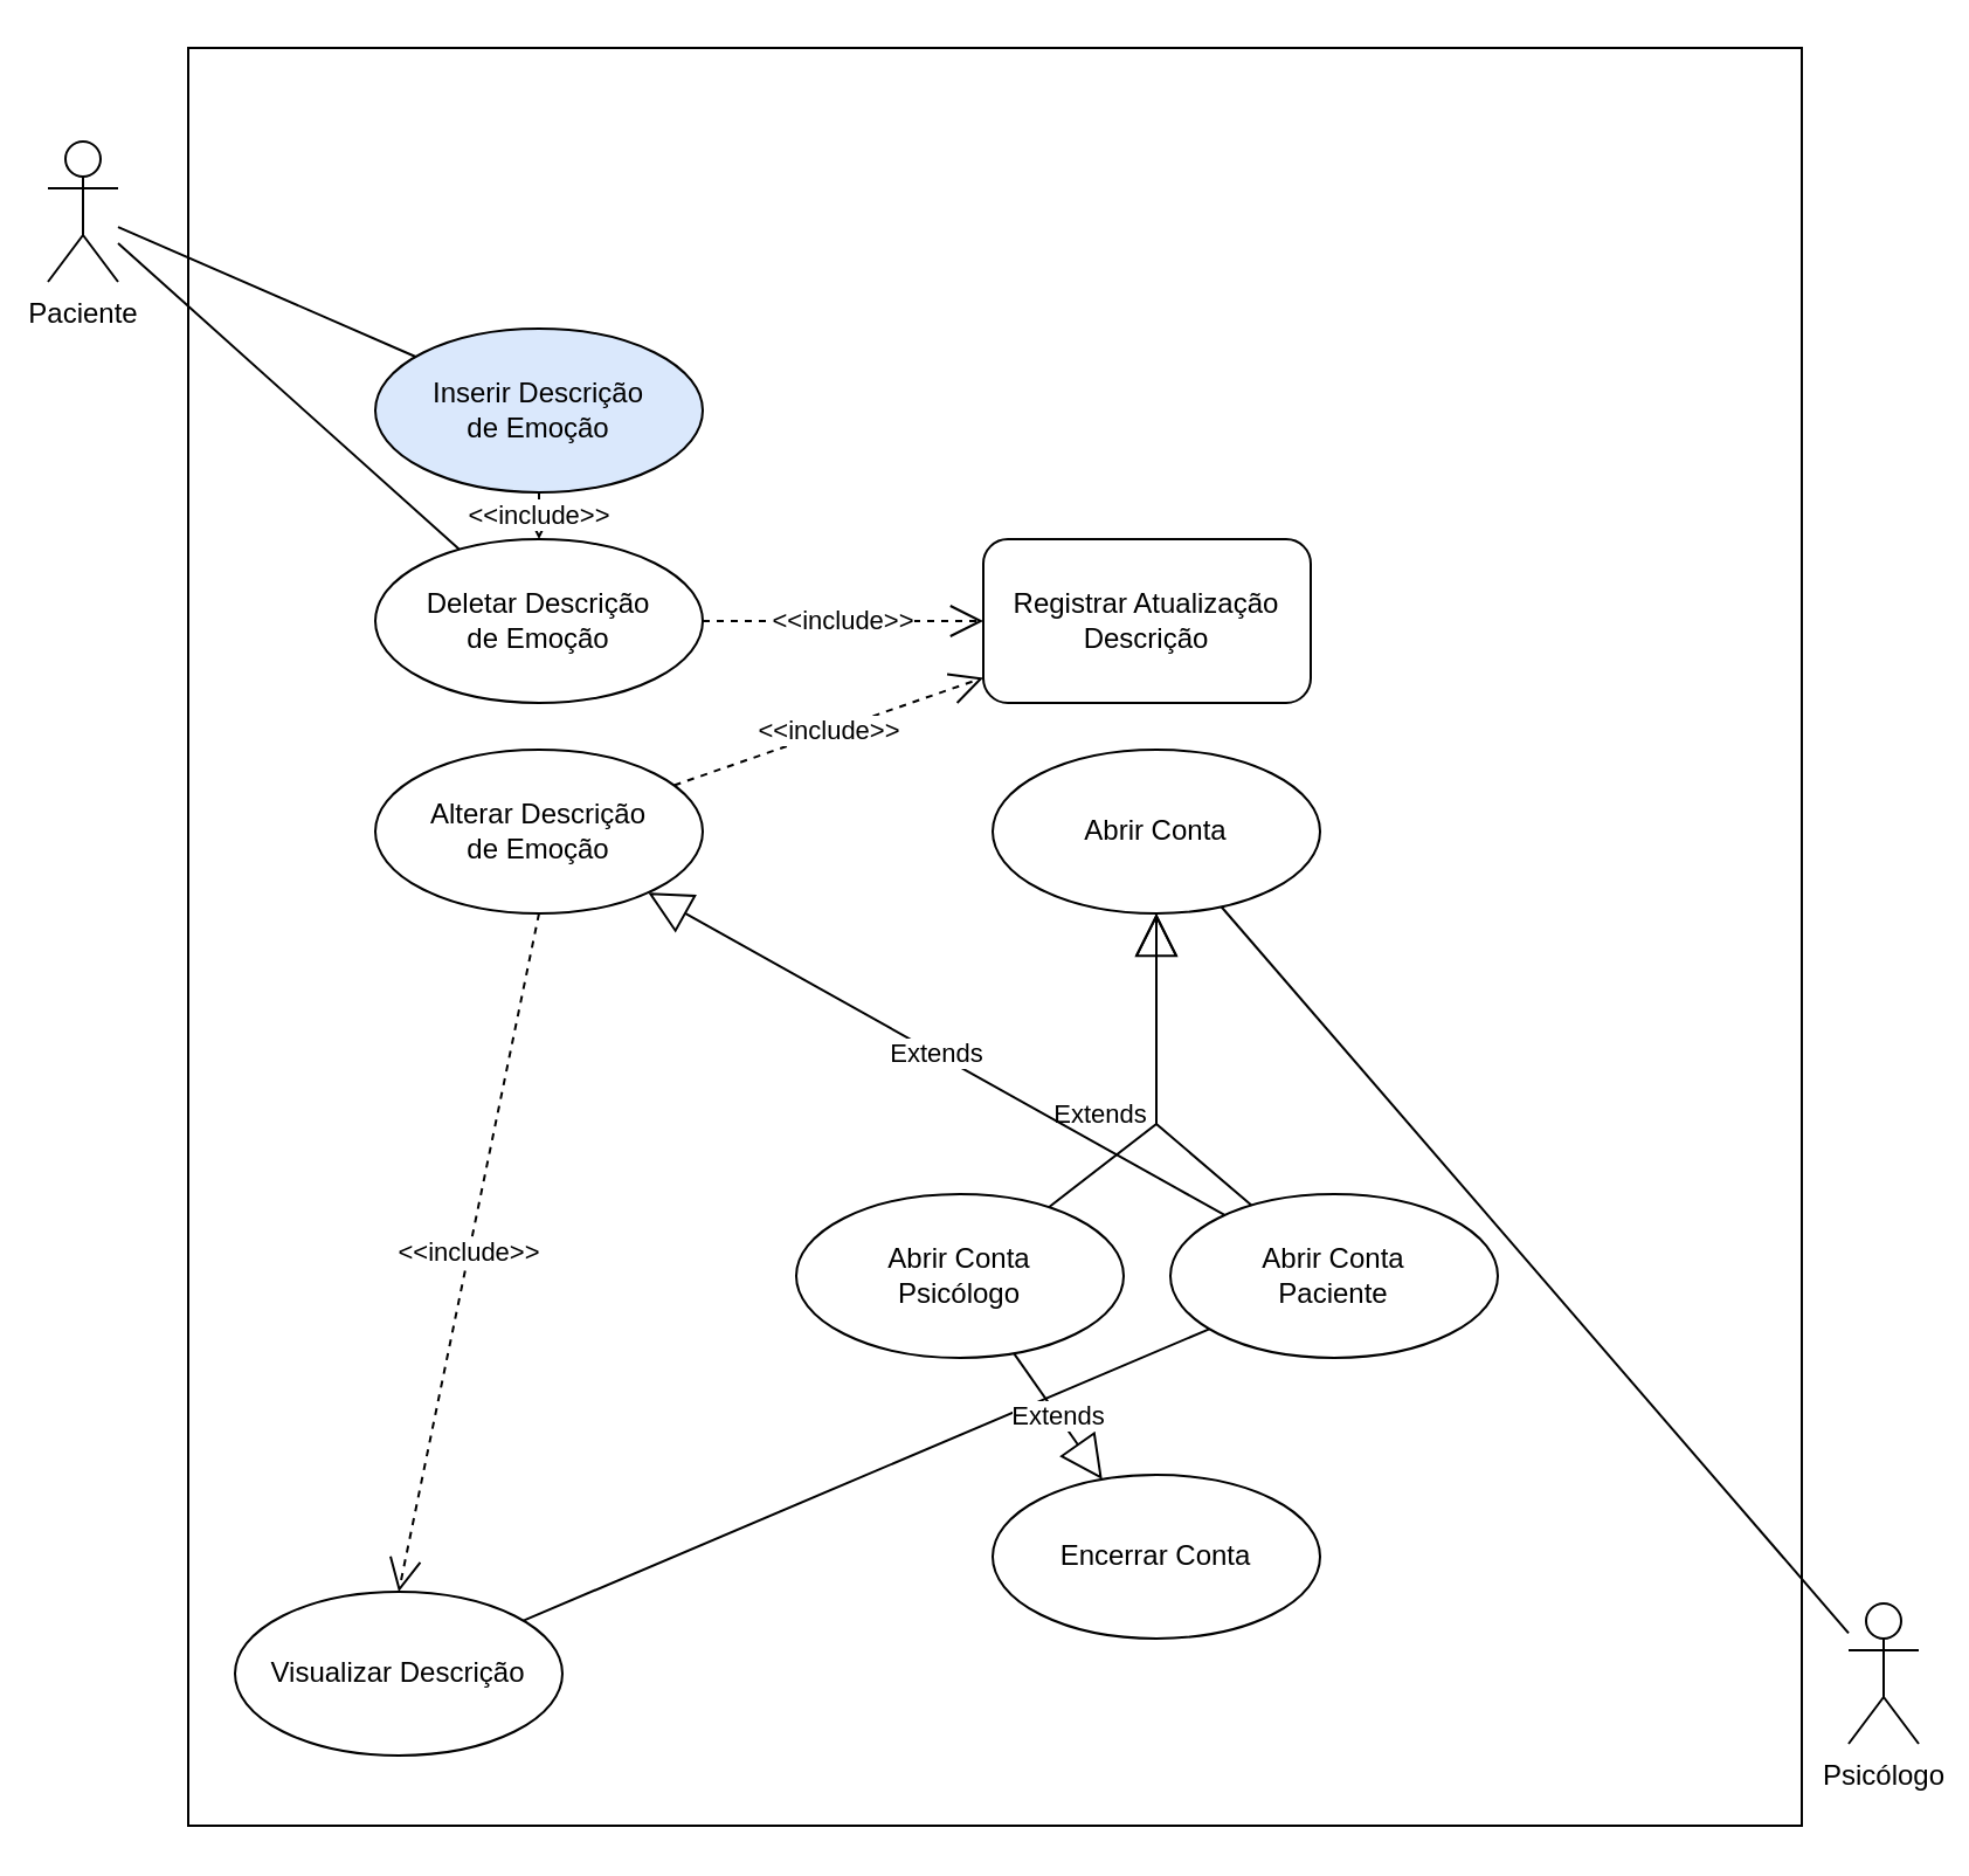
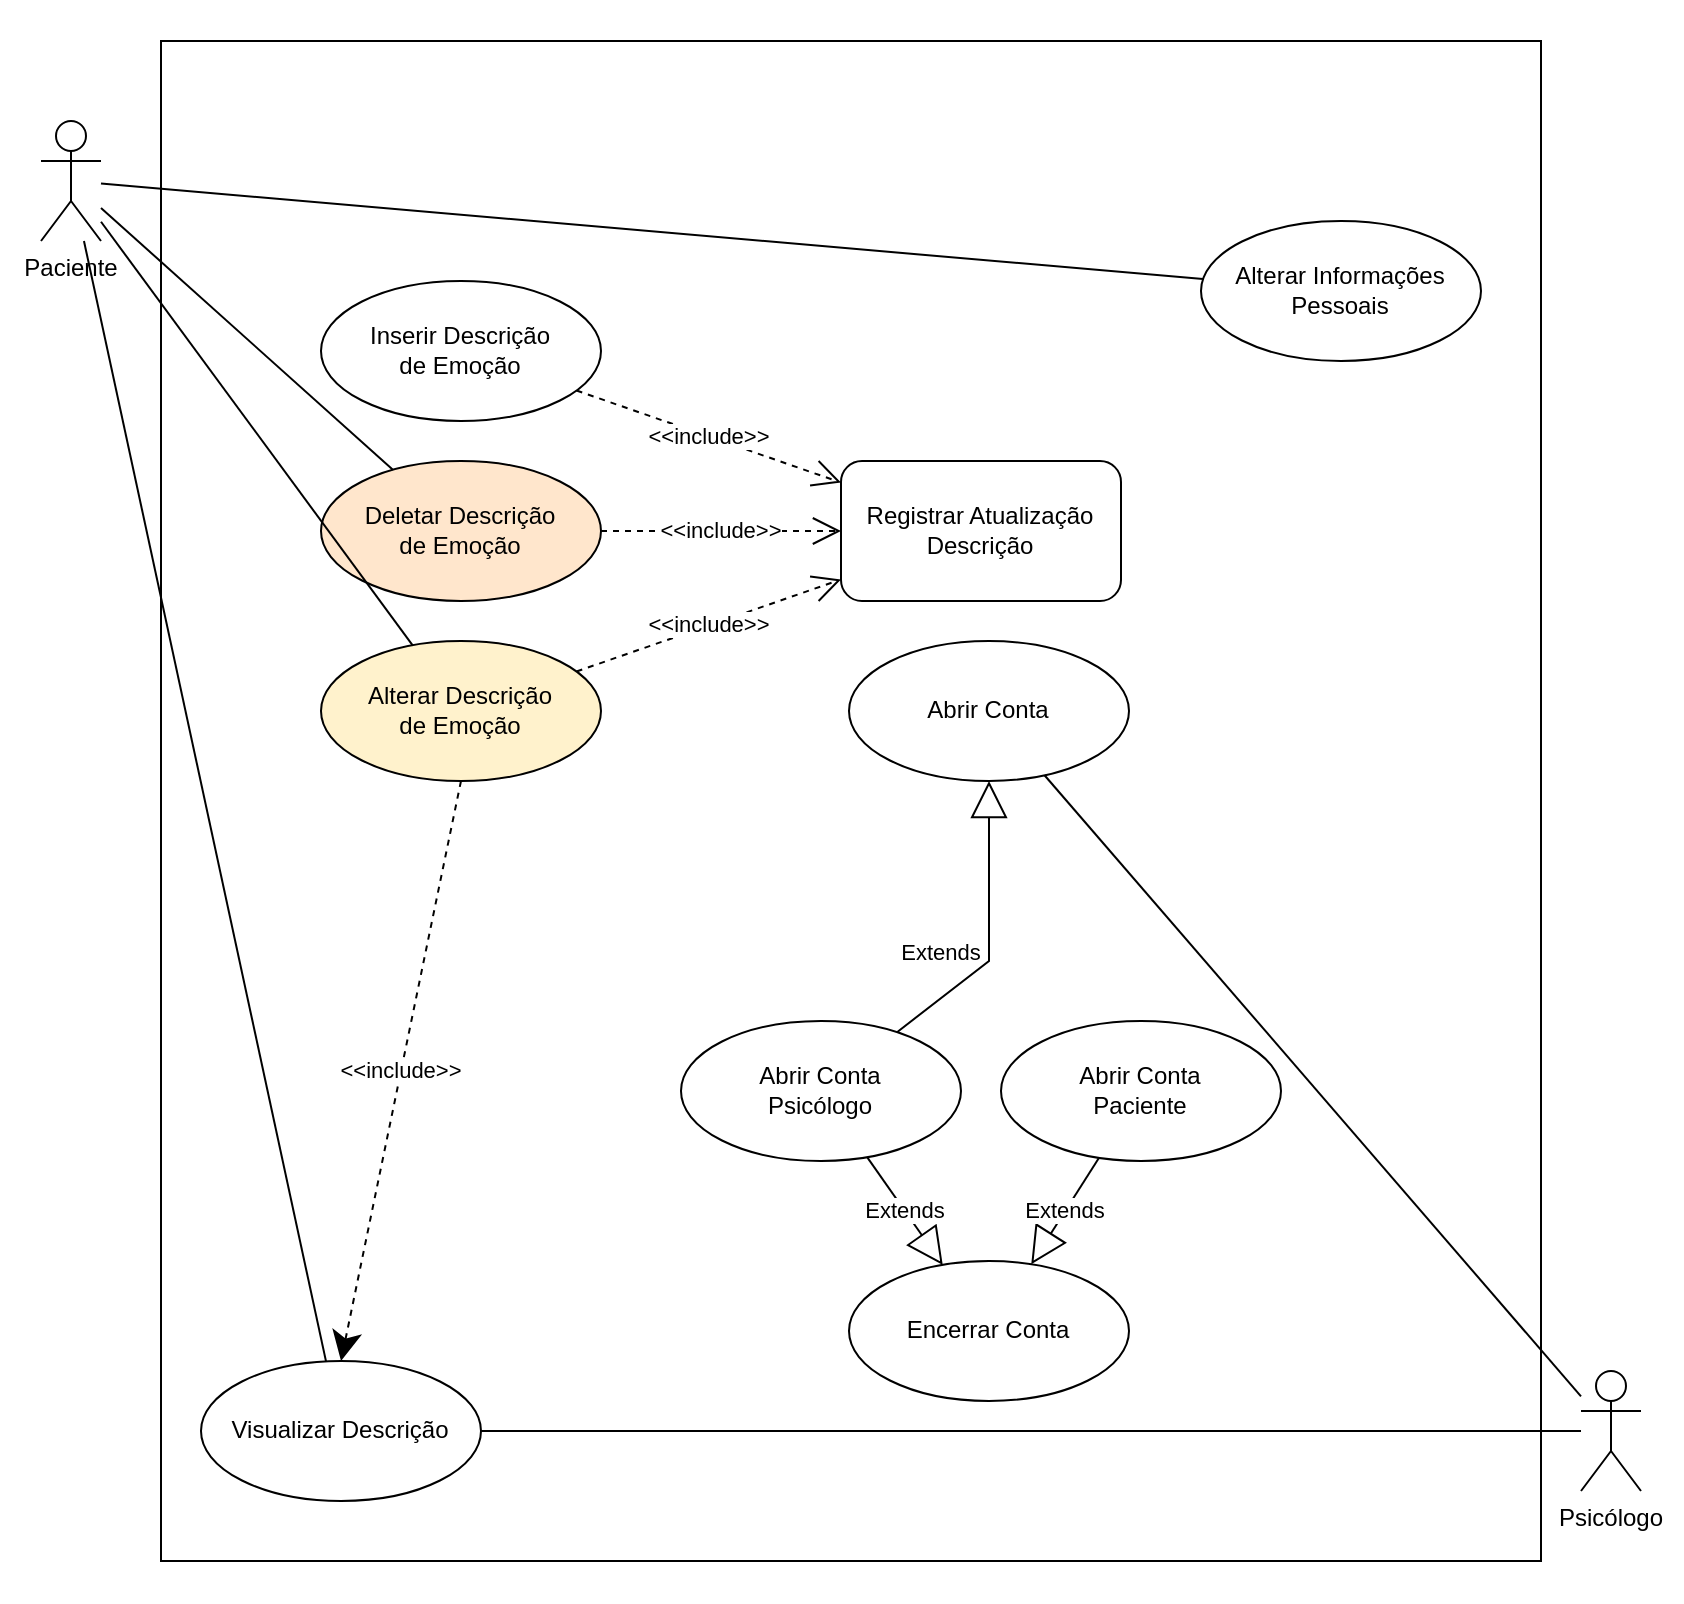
  <mxCell id="0" />
  <mxCell id="1" parent="0" />
  <mxCell id="2" value="" style="rounded=0;whiteSpace=wrap;html=1;" vertex="1" parent="1"><mxGeometry x="80" y="20" width="690" height="760" as="geometry" /></mxCell>
  <mxCell id="3" value="Paciente" style="shape=umlActor;verticalLabelPosition=bottom;verticalAlign=top;html=1;" vertex="1" parent="1"><mxGeometry x="20" y="60" width="30" height="60" as="geometry" /></mxCell>
  <mxCell id="4" value="&amp;lt;&amp;lt;include&amp;gt;&amp;gt;" style="endArrow=open;endSize=12;dashed=1;html=1;rounded=0;" edge="1" parent="1" source="10" target="13"><mxGeometry width="160" relative="1" as="geometry"><mxPoint x="230" y="460" as="sourcePoint" /><mxPoint x="427.574" y="338.284" as="targetPoint" /></mxGeometry></mxCell>
  <mxCell id="5" value="&amp;lt;&amp;lt;include&amp;gt;&amp;gt;" style="endArrow=open;endSize=12;dashed=1;html=1;rounded=0;" edge="1" parent="1" source="9" target="13"><mxGeometry width="160" relative="1" as="geometry"><mxPoint x="270" y="340" as="sourcePoint" /><mxPoint x="410" y="310" as="targetPoint" /></mxGeometry></mxCell>
- <mxCell id="6" value="&amp;lt;&amp;lt;include&amp;gt;&amp;gt;" style="endArrow=open;endSize=12;dashed=1;html=1;rounded=0;" edge="1" parent="1" source="7" target="9"><mxGeometry width="160" relative="1" as="geometry"><mxPoint x="270" y="230" as="sourcePoint" /><mxPoint x="427.574" y="281.716" as="targetPoint" /></mxGeometry></mxCell>
- <mxCell id="7" value="Inserir Descrição&lt;div&gt;de Emoção&lt;/div&gt;" style="ellipse;whiteSpace=wrap;html=1;fillColor=#dae8fc;" vertex="1" parent="1"><mxGeometry x="160" y="140" width="140" height="70" as="geometry" /></mxCell>
- <mxCell id="8" value="" style="endArrow=none;html=1;rounded=0;" edge="1" parent="1" source="3" target="7"><mxGeometry width="50" height="50" relative="1" as="geometry"><mxPoint x="50" y="290" as="sourcePoint" /><mxPoint x="100" y="240" as="targetPoint" /></mxGeometry></mxCell>
- <mxCell id="9" value="Deletar Descrição&lt;div&gt;de Emoção&lt;/div&gt;" style="ellipse;whiteSpace=wrap;html=1;" vertex="1" parent="1"><mxGeometry x="160" y="230" width="140" height="70" as="geometry" /></mxCell>
- <mxCell id="10" value="Alterar Descrição&lt;div&gt;de Emoção&lt;/div&gt;" style="ellipse;whiteSpace=wrap;html=1;" vertex="1" parent="1"><mxGeometry x="160" y="320" width="140" height="70" as="geometry" /></mxCell>
+ <mxCell id="6" value="&amp;lt;&amp;lt;include&amp;gt;&amp;gt;" style="endArrow=open;endSize=12;dashed=1;html=1;rounded=0;" edge="1" parent="1" source="7" target="13"><mxGeometry width="160" relative="1" as="geometry"><mxPoint x="270" y="230" as="sourcePoint" /><mxPoint x="427.574" y="281.716" as="targetPoint" /></mxGeometry></mxCell>
+ <mxCell id="7" value="Inserir Descrição&lt;div&gt;de Emoção&lt;/div&gt;" style="ellipse;whiteSpace=wrap;html=1;" vertex="1" parent="1"><mxGeometry x="160" y="140" width="140" height="70" as="geometry" /></mxCell>
+ <mxCell id="9" value="Deletar Descrição&lt;div&gt;de Emoção&lt;/div&gt;" style="ellipse;whiteSpace=wrap;html=1;fillColor=#ffe6cc;" vertex="1" parent="1"><mxGeometry x="160" y="230" width="140" height="70" as="geometry" /></mxCell>
+ <mxCell id="10" value="Alterar Descrição&lt;div&gt;de Emoção&lt;/div&gt;" style="ellipse;whiteSpace=wrap;html=1;fillColor=#fff2cc;" vertex="1" parent="1"><mxGeometry x="160" y="320" width="140" height="70" as="geometry" /></mxCell>
  <mxCell id="11" value="" style="endArrow=none;html=1;rounded=0;" edge="1" parent="1" source="3" target="9"><mxGeometry width="50" height="50" relative="1" as="geometry"><mxPoint x="60" y="320" as="sourcePoint" /><mxPoint x="110" y="270" as="targetPoint" /></mxGeometry></mxCell>
+ <mxCell id="12" value="" style="endArrow=none;html=1;rounded=0;" edge="1" parent="1" source="3" target="10"><mxGeometry width="50" height="50" relative="1" as="geometry"><mxPoint x="30" y="375" as="sourcePoint" /><mxPoint x="80" y="398" as="targetPoint" /></mxGeometry></mxCell>
  <mxCell id="13" value="Registrar Atualização&lt;div&gt;Descrição&lt;/div&gt;" style="whiteSpace=wrap;html=1;rounded=1;" vertex="1" parent="1"><mxGeometry x="420" y="230" width="140" height="70" as="geometry" /></mxCell>
- <mxCell id="14" value="&amp;lt;&amp;lt;include&amp;gt;&amp;gt;" style="endArrow=open;endSize=12;dashed=1;html=1;rounded=0;exitX=0.5;exitY=1;exitDx=0;exitDy=0;entryX=0.5;entryY=0;entryDx=0;entryDy=0;" edge="1" parent="1" source="10" target="15"><mxGeometry width="160" relative="1" as="geometry"><mxPoint x="190" y="500" as="sourcePoint" /><mxPoint x="170" y="650" as="targetPoint" /></mxGeometry></mxCell>
+ <mxCell id="14" value="&amp;lt;&amp;lt;include&amp;gt;&amp;gt;" style="endArrow=classic;endSize=12;dashed=1;html=1;rounded=0;exitX=0.5;exitY=1;exitDx=0;exitDy=0;entryX=0.5;entryY=0;entryDx=0;entryDy=0;" edge="1" parent="1" source="10" target="15"><mxGeometry width="160" relative="1" as="geometry"><mxPoint x="190" y="500" as="sourcePoint" /><mxPoint x="170" y="650" as="targetPoint" /></mxGeometry></mxCell>
  <mxCell id="15" value="Visualizar Descrição" style="ellipse;whiteSpace=wrap;html=1;" vertex="1" parent="1"><mxGeometry x="100" y="680" width="140" height="70" as="geometry" /></mxCell>
- <mxCell id="16" value="" style="endArrow=none;html=1;rounded=0;" edge="1" parent="1" source="15" target="22"><mxGeometry width="50" height="50" relative="1" as="geometry"><mxPoint x="450" y="560" as="sourcePoint" /><mxPoint x="500" y="510" as="targetPoint" /></mxGeometry></mxCell>
+ <mxCell id="16" value="" style="endArrow=none;html=1;rounded=0;" edge="1" parent="1" source="15" target="3"><mxGeometry width="50" height="50" relative="1" as="geometry"><mxPoint x="450" y="560" as="sourcePoint" /><mxPoint x="500" y="510" as="targetPoint" /></mxGeometry></mxCell>
  <mxCell id="17" value="Abrir Conta" style="ellipse;whiteSpace=wrap;html=1;" vertex="1" parent="1"><mxGeometry x="424" y="320" width="140" height="70" as="geometry" /></mxCell>
  <mxCell id="18" value="" style="endArrow=none;html=1;rounded=0;" edge="1" parent="1" source="26" target="17"><mxGeometry width="50" height="50" relative="1" as="geometry"><mxPoint x="787" y="644.714" as="sourcePoint" /><mxPoint x="500" y="420" as="targetPoint" /></mxGeometry></mxCell>
- <mxCell id="19" value="Extends" style="endArrow=open;endSize=16;endFill=0;html=1;rounded=0;" edge="1" parent="1" source="21" target="17"><mxGeometry x="-0.15" y="24" width="160" relative="1" as="geometry"><mxPoint x="507.619" y="544.49" as="sourcePoint" /><mxPoint x="550" y="450" as="targetPoint" /><Array as="points"><mxPoint x="494" y="480" /></Array><mxPoint y="1" as="offset" /></mxGeometry></mxCell>
- <mxCell id="20" value="" style="endArrow=block;endSize=16;endFill=0;html=1;rounded=0;" edge="1" parent="1" source="22" target="17"><mxGeometry width="160" relative="1" as="geometry"><mxPoint x="599.412" y="545.588" as="sourcePoint" /><mxPoint x="550" y="450" as="targetPoint" /><Array as="points"><mxPoint x="494" y="480" /></Array></mxGeometry></mxCell>
+ <mxCell id="19" value="Extends" style="endArrow=block;endSize=16;endFill=0;html=1;rounded=0;" edge="1" parent="1" source="21" target="17"><mxGeometry x="-0.15" y="24" width="160" relative="1" as="geometry"><mxPoint x="507.619" y="544.49" as="sourcePoint" /><mxPoint x="550" y="450" as="targetPoint" /><Array as="points"><mxPoint x="494" y="480" /></Array><mxPoint y="1" as="offset" /></mxGeometry></mxCell>
  <mxCell id="21" value="Abrir Conta&lt;div&gt;Psicólogo&lt;/div&gt;" style="ellipse;whiteSpace=wrap;html=1;" vertex="1" parent="1"><mxGeometry x="340" y="510" width="140" height="70" as="geometry" /></mxCell>
  <mxCell id="22" value="Abrir Conta&lt;div&gt;Paciente&lt;br&gt;&lt;/div&gt;" style="ellipse;whiteSpace=wrap;html=1;" vertex="1" parent="1"><mxGeometry x="500" y="510" width="140" height="70" as="geometry" /></mxCell>
  <mxCell id="23" value="Encerrar Conta" style="ellipse;whiteSpace=wrap;html=1;" vertex="1" parent="1"><mxGeometry x="424" y="630" width="140" height="70" as="geometry" /></mxCell>
+ <mxCell id="24" value="Alterar Informações Pessoais" style="ellipse;whiteSpace=wrap;html=1;" vertex="1" parent="1"><mxGeometry x="600" y="110" width="140" height="70" as="geometry" /></mxCell>
+ <mxCell id="25" value="" style="endArrow=none;html=1;rounded=0;" edge="1" parent="1" source="3" target="24"><mxGeometry width="50" height="50" relative="1" as="geometry"><mxPoint x="450" y="460" as="sourcePoint" /><mxPoint x="500" y="410" as="targetPoint" /></mxGeometry></mxCell>
  <mxCell id="26" value="Psicólogo" style="shape=umlActor;verticalLabelPosition=bottom;verticalAlign=top;html=1;" vertex="1" parent="1"><mxGeometry x="790" y="685" width="30" height="60" as="geometry" /></mxCell>
+ <mxCell id="27" value="" style="endArrow=none;html=1;rounded=0;" edge="1" parent="1" source="15" target="26"><mxGeometry width="50" height="50" relative="1" as="geometry"><mxPoint x="450" y="560" as="sourcePoint" /><mxPoint x="500" y="510" as="targetPoint" /></mxGeometry></mxCell>
  <mxCell id="28" value="Extends" style="endArrow=block;endSize=16;endFill=0;html=1;rounded=0;" edge="1" parent="1" source="21" target="23"><mxGeometry width="160" relative="1" as="geometry"><mxPoint x="336" y="490" as="sourcePoint" /><mxPoint x="496" y="490" as="targetPoint" /></mxGeometry></mxCell>
- <mxCell id="29" value="Extends" style="endArrow=block;endSize=16;endFill=0;html=1;rounded=0;" edge="1" parent="1" source="22" target="10"><mxGeometry width="160" relative="1" as="geometry"><mxPoint x="443" y="588" as="sourcePoint" /><mxPoint x="481" y="642" as="targetPoint" /></mxGeometry></mxCell>
+ <mxCell id="29" value="Extends" style="endArrow=block;endSize=16;endFill=0;html=1;rounded=0;" edge="1" parent="1" source="22" target="23"><mxGeometry width="160" relative="1" as="geometry"><mxPoint x="443" y="588" as="sourcePoint" /><mxPoint x="481" y="642" as="targetPoint" /></mxGeometry></mxCell>
